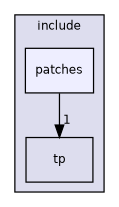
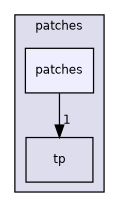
  digraph {
    compound=true
    node [fontname=Helvetica fontsize=10 shape=box]
    n1 [label=tp]
    n2 [fillcolor="#eeeeff" label=patches pencolor=black style=filled]
    subgraph cluster_1 {
      bgcolor="#ddddee"
      fontname=Helvetica
      fontsize=10
-     label=include
+     label=patches
      pencolor=black
      n1
      n2
    }
    n2 -> n1 [headlabel=1 labeldistance=1.5 labelfontname=Helvetica labelfontsize=10]
  }
